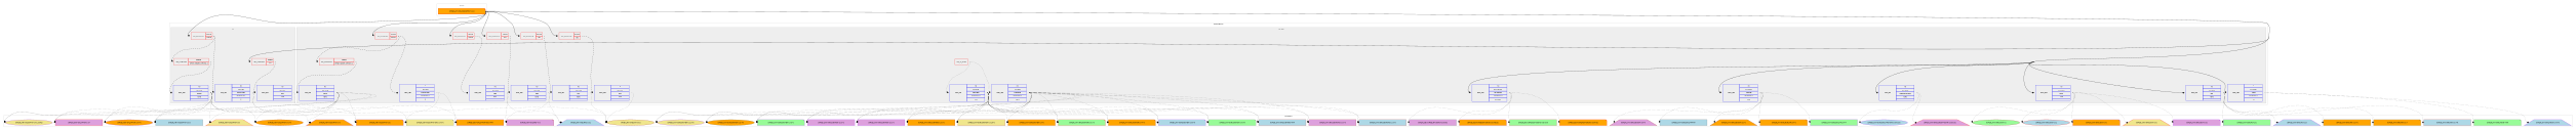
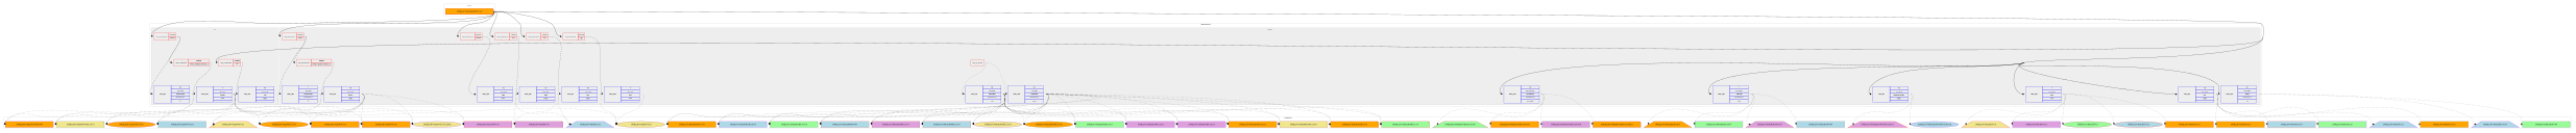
  digraph {
    compound=true
    concentrate=true
    fontname="Comic Neue"
    fontsize=10
    newrank=true
    rankdir=TB
    ranksep=1.5
    node [color=purple fontname="Comic Neue" fontsize=10 shape=none style=filled]
    edge [arrowhead=dot fontname="Comic Neue" headport=w style=dotted tailport=e weight=100]
    n1 [color=red fillcolor=orange label="portage://sys-libs/libapparmor-2.13.3" shape=note width=4]
    n2 [color=blue label=<<TABLE BORDER="0" CELLBORDER="1" CELLSPACING="0" CELLPADDING="4" WIDTH="220"><TR><TD ROWSPAN="6" CELLPADDING="30">pack_dep</TD></TR><TR><TD WIDTH="110">no</TD></TR><TR><TD>sys-devel</TD></TR><TR><TD>automake</TD></TR><TR><TD>greaterequal</TD></TR><TR><TD>1.16.1</TD></TR></TABLE>> style=""]
    n3 [color=blue label=<<TABLE BORDER="0" CELLBORDER="1" CELLSPACING="0" CELLPADDING="4" WIDTH="220"><TR><TD ROWSPAN="6" CELLPADDING="30">pack_dep</TD></TR><TR><TD WIDTH="110">no</TD></TR><TR><TD>sys-devel</TD></TR><TR><TD>automake</TD></TR><TR><TD>greaterequal</TD></TR><TR><TD>1.15.1</TD></TR></TABLE>> style=""]
    n4 [color=red label=<<TABLE BORDER="0" CELLBORDER="1" CELLSPACING="0" CELLPADDING="4"><TR><TD CELLPADDING="10">any_of_group</TD></TR></TABLE>> style=""]
    n5 [color=blue label=<<TABLE BORDER="0" CELLBORDER="1" CELLSPACING="0" CELLPADDING="4" WIDTH="220"><TR><TD ROWSPAN="6" CELLPADDING="30">pack_dep</TD></TR><TR><TD WIDTH="110">no</TD></TR><TR><TD>dev-lang</TD></TR><TR><TD>perl</TD></TR><TR><TD>none</TD></TR><TR><TD></TD></TR></TABLE>> style=""]
    n6 [color=red label=<<TABLE BORDER="0" CELLBORDER="1" CELLSPACING="0" CELLPADDING="4"><TR><TD ROWSPAN="3" CELLPADDING="10">use_conditional</TD></TR><TR><TD>positive</TD></TR><TR><TD>doc</TD></TR></TABLE>> style=""]
    n7 [color=blue label=<<TABLE BORDER="0" CELLBORDER="1" CELLSPACING="0" CELLPADDING="4" WIDTH="220"><TR><TD ROWSPAN="6" CELLPADDING="30">pack_dep</TD></TR><TR><TD WIDTH="110">no</TD></TR><TR><TD>dev-lang</TD></TR><TR><TD>perl</TD></TR><TR><TD>none</TD></TR><TR><TD></TD></TR></TABLE>> style=""]
    n8 [color=red label=<<TABLE BORDER="0" CELLBORDER="1" CELLSPACING="0" CELLPADDING="4"><TR><TD ROWSPAN="3" CELLPADDING="10">use_conditional</TD></TR><TR><TD>positive</TD></TR><TR><TD>perl</TD></TR></TABLE>> style=""]
    n9 [color=blue label=<<TABLE BORDER="0" CELLBORDER="1" CELLSPACING="0" CELLPADDING="4" WIDTH="220"><TR><TD ROWSPAN="6" CELLPADDING="30">pack_dep</TD></TR><TR><TD WIDTH="110">no</TD></TR><TR><TD>dev-lang</TD></TR><TR><TD>swig</TD></TR><TR><TD>none</TD></TR><TR><TD></TD></TR></TABLE>> style=""]
    n10 [color=red label=<<TABLE BORDER="0" CELLBORDER="1" CELLSPACING="0" CELLPADDING="4"><TR><TD ROWSPAN="3" CELLPADDING="10">use_conditional</TD></TR><TR><TD>positive</TD></TR><TR><TD>perl</TD></TR></TABLE>> style=""]
    n11 [color=blue label=<<TABLE BORDER="0" CELLBORDER="1" CELLSPACING="0" CELLPADDING="4" WIDTH="220"><TR><TD ROWSPAN="6" CELLPADDING="30">pack_dep</TD></TR><TR><TD WIDTH="110">no</TD></TR><TR><TD>dev-lang</TD></TR><TR><TD>python</TD></TR><TR><TD>none</TD></TR><TR><TD></TD></TR></TABLE>> style=""]
    n12 [color=red label=<<TABLE BORDER="0" CELLBORDER="1" CELLSPACING="0" CELLPADDING="4"><TR><TD ROWSPAN="3" CELLPADDING="10">use_conditional</TD></TR><TR><TD>positive</TD></TR><TR><TD>python_targets_python3_6</TD></TR></TABLE>> style=""]
    n13 [color=blue label=<<TABLE BORDER="0" CELLBORDER="1" CELLSPACING="0" CELLPADDING="4" WIDTH="220"><TR><TD ROWSPAN="6" CELLPADDING="30">pack_dep</TD></TR><TR><TD WIDTH="110">no</TD></TR><TR><TD>dev-lang</TD></TR><TR><TD>python-exec</TD></TR><TR><TD>greaterequal</TD></TR><TR><TD>2</TD></TR></TABLE>> style=""]
    n14 [color=red label=<<TABLE BORDER="0" CELLBORDER="1" CELLSPACING="0" CELLPADDING="4"><TR><TD ROWSPAN="3" CELLPADDING="10">use_conditional</TD></TR><TR><TD>positive</TD></TR><TR><TD>python</TD></TR></TABLE>> style=""]
    n15 [color=blue label=<<TABLE BORDER="0" CELLBORDER="1" CELLSPACING="0" CELLPADDING="4" WIDTH="220"><TR><TD ROWSPAN="6" CELLPADDING="30">pack_dep</TD></TR><TR><TD WIDTH="110">no</TD></TR><TR><TD>dev-lang</TD></TR><TR><TD>swig</TD></TR><TR><TD>none</TD></TR><TR><TD></TD></TR></TABLE>> style=""]
    n16 [color=red label=<<TABLE BORDER="0" CELLBORDER="1" CELLSPACING="0" CELLPADDING="4"><TR><TD ROWSPAN="3" CELLPADDING="10">use_conditional</TD></TR><TR><TD>positive</TD></TR><TR><TD>python</TD></TR></TABLE>> style=""]
    n17 [color=blue label=<<TABLE BORDER="0" CELLBORDER="1" CELLSPACING="0" CELLPADDING="4" WIDTH="220"><TR><TD ROWSPAN="6" CELLPADDING="30">pack_dep</TD></TR><TR><TD WIDTH="110">no</TD></TR><TR><TD>app-portage</TD></TR><TR><TD>elt-patches</TD></TR><TR><TD>greaterequal</TD></TR><TR><TD>20170815</TD></TR></TABLE>> style=""]
    n18 [color=blue label=<<TABLE BORDER="0" CELLBORDER="1" CELLSPACING="0" CELLPADDING="4" WIDTH="220"><TR><TD ROWSPAN="6" CELLPADDING="30">pack_dep</TD></TR><TR><TD WIDTH="110">no</TD></TR><TR><TD>sys-devel</TD></TR><TR><TD>autoconf</TD></TR><TR><TD>greaterequal</TD></TR><TR><TD>2.69</TD></TR></TABLE>> style=""]
    n19 [color=blue label=<<TABLE BORDER="0" CELLBORDER="1" CELLSPACING="0" CELLPADDING="4" WIDTH="220"><TR><TD ROWSPAN="6" CELLPADDING="30">pack_dep</TD></TR><TR><TD WIDTH="110">no</TD></TR><TR><TD>sys-devel</TD></TR><TR><TD>autoconf-archive</TD></TR><TR><TD>none</TD></TR><TR><TD></TD></TR></TABLE>> style=""]
    n20 [color=blue label=<<TABLE BORDER="0" CELLBORDER="1" CELLSPACING="0" CELLPADDING="4" WIDTH="220"><TR><TD ROWSPAN="6" CELLPADDING="30">pack_dep</TD></TR><TR><TD WIDTH="110">no</TD></TR><TR><TD>sys-devel</TD></TR><TR><TD>bison</TD></TR><TR><TD>none</TD></TR><TR><TD></TD></TR></TABLE>> style=""]
    n21 [color=blue label=<<TABLE BORDER="0" CELLBORDER="1" CELLSPACING="0" CELLPADDING="4" WIDTH="220"><TR><TD ROWSPAN="6" CELLPADDING="30">pack_dep</TD></TR><TR><TD WIDTH="110">no</TD></TR><TR><TD>sys-devel</TD></TR><TR><TD>flex</TD></TR><TR><TD>none</TD></TR><TR><TD></TD></TR></TABLE>> style=""]
    n22 [color=blue label=<<TABLE BORDER="0" CELLBORDER="1" CELLSPACING="0" CELLPADDING="4" WIDTH="220"><TR><TD ROWSPAN="6" CELLPADDING="30">pack_dep</TD></TR><TR><TD WIDTH="110">no</TD></TR><TR><TD>sys-devel</TD></TR><TR><TD>libtool</TD></TR><TR><TD>greaterequal</TD></TR><TR><TD>2.4</TD></TR></TABLE>> style=""]
    n23 [color=blue label=<<TABLE BORDER="0" CELLBORDER="1" CELLSPACING="0" CELLPADDING="4" WIDTH="220"><TR><TD ROWSPAN="6" CELLPADDING="30">pack_dep</TD></TR><TR><TD WIDTH="110">no</TD></TR><TR><TD>dev-lang</TD></TR><TR><TD>perl</TD></TR><TR><TD>none</TD></TR><TR><TD></TD></TR></TABLE>> style=""]
    n24 [color=red label=<<TABLE BORDER="0" CELLBORDER="1" CELLSPACING="0" CELLPADDING="4"><TR><TD ROWSPAN="3" CELLPADDING="10">use_conditional</TD></TR><TR><TD>positive</TD></TR><TR><TD>perl</TD></TR></TABLE>> style=""]
    n25 [color=blue label=<<TABLE BORDER="0" CELLBORDER="1" CELLSPACING="0" CELLPADDING="4" WIDTH="220"><TR><TD ROWSPAN="6" CELLPADDING="30">pack_dep</TD></TR><TR><TD WIDTH="110">no</TD></TR><TR><TD>dev-lang</TD></TR><TR><TD>python</TD></TR><TR><TD>none</TD></TR><TR><TD></TD></TR></TABLE>> style=""]
    n26 [color=red label=<<TABLE BORDER="0" CELLBORDER="1" CELLSPACING="0" CELLPADDING="4"><TR><TD ROWSPAN="3" CELLPADDING="10">use_conditional</TD></TR><TR><TD>positive</TD></TR><TR><TD>python_targets_python3_6</TD></TR></TABLE>> style=""]
    n27 [color=blue label=<<TABLE BORDER="0" CELLBORDER="1" CELLSPACING="0" CELLPADDING="4" WIDTH="220"><TR><TD ROWSPAN="6" CELLPADDING="30">pack_dep</TD></TR><TR><TD WIDTH="110">no</TD></TR><TR><TD>dev-lang</TD></TR><TR><TD>python-exec</TD></TR><TR><TD>greaterequal</TD></TR><TR><TD>2</TD></TR></TABLE>> style=""]
    n28 [color=red label=<<TABLE BORDER="0" CELLBORDER="1" CELLSPACING="0" CELLPADDING="4"><TR><TD ROWSPAN="3" CELLPADDING="10">use_conditional</TD></TR><TR><TD>positive</TD></TR><TR><TD>python</TD></TR></TABLE>> style=""]
    n29 [color=brown fillcolor=lightblue label="portage://sys-devel/automake-9999" shape=box width=4]
    n30 [color=gray40 fillcolor=palegreen label="portage://sys-devel/automake-1.9.6-r5" shape=note width=4]
    n31 [fillcolor=lightblue label="portage://sys-devel/automake-1.8.5-r5" shape=note width=4]
    n32 [color=brown fillcolor=orange label="portage://sys-devel/automake-1.7.9-r3" shape=note width=4]
    n33 [color=red fillcolor=palegreen label="portage://sys-devel/automake-1.6.3-r2" shape=note width=4]
    n34 [color=brown fillcolor=orange label="portage://sys-devel/automake-1.5-r2" shape=note width=4]
    n35 [color=brown fillcolor=khaki label="portage://sys-devel/automake-1.4_p6-r2" shape=box width=4]
    n36 [color=brown fillcolor=orange label="portage://sys-devel/automake-1.16.1-r2" shape=box width=4]
    n37 [fillcolor=plum label="portage://sys-devel/automake-1.16.1-r1" shape=box width=4]
    n38 [fillcolor=plum label="portage://sys-devel/automake-1.15.1-r2" shape=box width=4]
    n39 [fillcolor=palegreen label="portage://sys-devel/automake-1.14.1-r2" shape=note width=4]
    n40 [color=gray40 fillcolor=orange label="portage://sys-devel/automake-1.13.4-r2" shape=ellipse width=4]
    n41 [fillcolor=khaki label="portage://sys-devel/automake-1.12.3-r2" shape=ellipse width=4]
    n42 [color=brown fillcolor=lightblue label="portage://sys-devel/automake-1.11.6-r3" shape=box width=4]
    n43 [color=brown fillcolor=plum label="portage://sys-devel/automake-1.10.3-r3" shape=box width=4]
    n44 [color=brown fillcolor=khaki label="portage://dev-lang/perl-5.30.1" shape=ellipse width=4]
    n45 [fillcolor=khaki label="portage://dev-lang/python-3.9.0_alpha2" shape=ellipse width=4]
    n46 [fillcolor=orange label="portage://dev-lang/python-3.8.1" shape=note width=4]
-   n47 [fillcolor=orange label="portage://dev-lang/python-3.7.6" shape=trapezium width=4]
+   n47 [fillcolor=orange label="portage://dev-lang/python-3.7.6" shape=note width=4]
    n48 [color=brown fillcolor=orange label="portage://dev-lang/python-3.7.5-r1" shape=ellipse width=4]
    n49 [color=red fillcolor=khaki label="portage://dev-lang/python-3.6.9" shape=trapezium width=4]
    n50 [color=gray40 fillcolor=lightblue label="portage://dev-lang/python-3.6.10" shape=box width=4]
    n51 [fillcolor=orange label="portage://dev-lang/python-2.7.17-r1" shape=ellipse width=4]
    n52 [color=red fillcolor=plum label="portage://dev-lang/python-2.7.17" shape=box width=4]
    n53 [color=brown fillcolor=plum label="portage://dev-lang/swig-4.0.0" shape=note width=4]
    n54 [fillcolor=lightblue label="portage://dev-lang/swig-3.0.12" shape=trapezium width=4]
    n55 [fillcolor=orange label="portage://dev-lang/python-exec-9999" shape=box width=4]
    n56 [color=gray40 fillcolor=khaki label="portage://dev-lang/python-exec-2.4.6-r1" shape=note width=4]
    n57 [fillcolor=orange label="portage://app-portage/elt-patches-20170826.1" shape=note width=4]
    n58 [color=gray40 fillcolor=plum label="portage://app-portage/elt-patches-20170815" shape=box width=4]
    n59 [color=red fillcolor=orange label="portage://app-portage/elt-patches-20170422" shape=note width=4]
-   n60 [color=brown fillcolor=palegreen label="portage://app-portage/elt-patches-20170317" shape=box width=4]
+   n60 [color=brown fillcolor=palegreen label="portage://app-portage/elt-patches-20170317" shape=trapezium width=4]
    n61 [color=gray40 fillcolor=lightblue label="portage://sys-devel/autoconf-9999" shape=box width=4]
    n62 [color=brown fillcolor=plum label="portage://sys-devel/autoconf-2.69-r5" shape=trapezium width=4]
    n63 [fillcolor=palegreen label="portage://sys-devel/autoconf-2.69-r4" shape=box width=4]
-   n64 [color=brown fillcolor=orange label="portage://sys-devel/autoconf-2.64-r1" shape=note width=4]
    n65 [color=brown fillcolor=orange label="portage://sys-devel/autoconf-2.13-r1" shape=trapezium width=4]
    n66 [fillcolor=lightblue label="portage://sys-devel/autoconf-archive-2019.01.06" shape=ellipse width=4]
    n67 [color=red fillcolor=plum label="portage://sys-devel/autoconf-archive-2018.03.13" shape=trapezium width=4]
    n68 [fillcolor=plum label="portage://sys-devel/bison-3.5.2" shape=note width=4]
    n69 [color=red fillcolor=khaki label="portage://sys-devel/bison-3.5.1" shape=trapezium width=4]
-   n70 [fillcolor=orange label="portage://sys-devel/bison-3.4.2" shape=note width=4]
+   n70 [color=red fillcolor=orange label="portage://sys-devel/bison-3.4.2" shape=note width=4]
    n71 [color=red fillcolor=lightblue label="portage://sys-devel/bison-3.3.2" shape=ellipse width=4]
    n72 [color=brown fillcolor=palegreen label="portage://sys-devel/bison-3.1" shape=ellipse width=4]
    n73 [color=brown fillcolor=lightblue label="portage://sys-devel/flex-2.6.4-r1" shape=box width=4]
    n74 [color=gray40 fillcolor=orange label="portage://sys-devel/flex-2.6.4" shape=note width=4]
    n75 [color=gray40 fillcolor=orange label="portage://sys-devel/flex-2.6.3-r1" shape=box width=4]
    n76 [fillcolor=lightblue label="portage://sys-devel/flex-2.6.3" shape=trapezium width=4]
    n77 [fillcolor=palegreen label="portage://sys-devel/flex-2.6.1" shape=box width=4]
    n78 [color=gray40 fillcolor=palegreen label="portage://sys-devel/libtool-9999" shape=note width=4]
    n79 [fillcolor=lightblue label="portage://sys-devel/libtool-2.4.6-r6" shape=trapezium width=4]
    subgraph cluster_1 {
      color=gray
      label=<<i>dependencies</i>>
      subgraph cluster_2 {
        color=gray
        fillcolor="#eeeeee"
        label=<<i>compile</i>>
        style=filled
        subgraph sub_3 {
          color=gray
          fillcolor="#eeeeee"
          label=<<i>compile</i>>
          style=filled
          n4
          subgraph sub_4 {
            color=gray
            fillcolor="#eeeeee"
            label=<<i>compile</i>>
            style=filled
            n2
          }
          subgraph sub_5 {
            color=gray
            fillcolor="#eeeeee"
            label=<<i>compile</i>>
            style=filled
            n3
          }
        }
        subgraph sub_6 {
          color=gray
          fillcolor="#eeeeee"
          label=<<i>compile</i>>
          style=filled
          n6
          subgraph sub_7 {
            color=gray
            fillcolor="#eeeeee"
            label=<<i>compile</i>>
            style=filled
            n5
          }
        }
        subgraph sub_8 {
          color=gray
          fillcolor="#eeeeee"
          label=<<i>compile</i>>
          style=filled
          n8
          subgraph sub_9 {
            color=gray
            fillcolor="#eeeeee"
            label=<<i>compile</i>>
            style=filled
            n7
          }
        }
        subgraph sub_10 {
          color=gray
          fillcolor="#eeeeee"
          label=<<i>compile</i>>
          style=filled
          n10
          subgraph sub_11 {
            color=gray
            fillcolor="#eeeeee"
            label=<<i>compile</i>>
            style=filled
            n9
          }
        }
        subgraph sub_12 {
          color=gray
          fillcolor="#eeeeee"
          label=<<i>compile</i>>
          style=filled
          n14
          subgraph sub_13 {
            color=gray
            fillcolor="#eeeeee"
            label=<<i>compile</i>>
            style=filled
            n12
            subgraph sub_14 {
              color=gray
              fillcolor="#eeeeee"
              label=<<i>compile</i>>
              style=filled
              n11
            }
          }
          subgraph sub_15 {
            color=gray
            fillcolor="#eeeeee"
            label=<<i>compile</i>>
            style=filled
            n13
          }
        }
        subgraph sub_16 {
          color=gray
          fillcolor="#eeeeee"
          label=<<i>compile</i>>
          style=filled
          n16
          subgraph sub_17 {
            color=gray
            fillcolor="#eeeeee"
            label=<<i>compile</i>>
            style=filled
            n15
          }
        }
        subgraph sub_18 {
          color=gray
          fillcolor="#eeeeee"
          label=<<i>compile</i>>
          style=filled
          n17
        }
        subgraph sub_19 {
          color=gray
          fillcolor="#eeeeee"
          label=<<i>compile</i>>
          style=filled
          n18
        }
        subgraph sub_20 {
          color=gray
          fillcolor="#eeeeee"
          label=<<i>compile</i>>
          style=filled
          n19
        }
        subgraph sub_21 {
          color=gray
          fillcolor="#eeeeee"
          label=<<i>compile</i>>
          style=filled
          n20
        }
        subgraph sub_22 {
          color=gray
          fillcolor="#eeeeee"
          label=<<i>compile</i>>
          style=filled
          n21
        }
        subgraph sub_23 {
          color=gray
          fillcolor="#eeeeee"
          label=<<i>compile</i>>
          style=filled
          n22
        }
      }
      subgraph cluster_24 {
        color=gray
        fillcolor="#eeeeee"
        label=<<i>compile and run</i>>
        style=filled
      }
      subgraph cluster_25 {
        color=gray
        fillcolor="#eeeeee"
        label=<<i>run</i>>
        style=filled
        subgraph sub_26 {
          color=gray
          fillcolor="#eeeeee"
          label=<<i>run</i>>
          style=filled
          n24
          subgraph sub_27 {
            color=gray
            fillcolor="#eeeeee"
            label=<<i>run</i>>
            style=filled
            n23
          }
        }
        subgraph sub_28 {
          color=gray
          fillcolor="#eeeeee"
          label=<<i>run</i>>
          style=filled
          n28
          subgraph sub_29 {
            color=gray
            fillcolor="#eeeeee"
            label=<<i>run</i>>
            style=filled
            n26
            subgraph sub_30 {
              color=gray
              fillcolor="#eeeeee"
              label=<<i>run</i>>
              style=filled
              n25
            }
          }
          subgraph sub_31 {
            color=gray
            fillcolor="#eeeeee"
            label=<<i>run</i>>
            style=filled
            n27
          }
        }
      }
    }
    subgraph cluster_32 {
      color=gray
      label=<<i>ebuild</i>>
      rank=same
      n1
    }
    subgraph cluster_33 {
      color=gray
      label=<<i>candidates</i>>
      rank=same
      subgraph sub_34 {
        color=black
        label=<<i>candidates</i>>
        nodesep=1
        rank=same
        n29
        n30
        n31
        n32
        n33
        n34
        n35
        n36
        n37
        n38
        n39
        n40
        n41
        n42
        n43
      }
      subgraph sub_35 {
        color=black
        label=<<i>candidates</i>>
        nodesep=1
        rank=same
        n29
        n30
        n31
        n32
        n33
        n34
        n35
        n36
        n37
        n38
        n39
        n40
        n41
        n42
        n43
      }
      subgraph sub_36 {
        color=black
        label=<<i>candidates</i>>
        nodesep=1
        rank=same
        n44
      }
      subgraph sub_37 {
        color=black
        label=<<i>candidates</i>>
        nodesep=1
        rank=same
        n45
        n46
        n47
        n48
        n49
        n50
        n51
        n52
      }
      subgraph sub_38 {
        color=black
        label=<<i>candidates</i>>
        nodesep=1
        rank=same
        n44
      }
      subgraph sub_39 {
        color=black
        label=<<i>candidates</i>>
        nodesep=1
        rank=same
        n53
        n54
      }
      subgraph sub_40 {
        color=black
        label=<<i>candidates</i>>
        nodesep=1
        rank=same
        n55
        n56
      }
      subgraph sub_41 {
        color=black
        label=<<i>candidates</i>>
        nodesep=1
        rank=same
        n53
        n54
      }
      subgraph sub_42 {
        color=black
        label=<<i>candidates</i>>
        nodesep=1
        rank=same
        n57
        n58
        n59
        n60
      }
      subgraph sub_43 {
        color=black
        label=<<i>candidates</i>>
        nodesep=1
        rank=same
        n61
        n62
        n63
-       n64
        n65
      }
      subgraph sub_44 {
        color=black
        label=<<i>candidates</i>>
        nodesep=1
        rank=same
        n66
        n67
      }
      subgraph sub_45 {
        color=black
        label=<<i>candidates</i>>
        nodesep=1
        rank=same
        n68
        n69
        n70
        n71
        n72
      }
      subgraph sub_46 {
        color=black
        label=<<i>candidates</i>>
        nodesep=1
        rank=same
        n73
        n74
        n75
        n76
        n77
      }
      subgraph sub_47 {
        color=black
        label=<<i>candidates</i>>
        nodesep=1
        rank=same
        n78
        n79
      }
      subgraph sub_48 {
        color=black
        label=<<i>candidates</i>>
        nodesep=1
        rank=same
        n44
      }
      subgraph sub_49 {
        color=black
        label=<<i>candidates</i>>
        nodesep=1
        rank=same
        n45
        n46
        n47
        n48
        n49
        n50
        n51
        n52
      }
      subgraph sub_50 {
        color=black
        label=<<i>candidates</i>>
        nodesep=1
        rank=same
        n55
        n56
      }
    }
    n1 -> n6 [style=solid weight=20]
    n1 -> n8 [style=solid weight=20]
    n1 -> n10 [style=solid weight=20]
    n1 -> n14 [arrowhead=diamond style=solid weight=20]
    n1 -> n16 [style=solid weight=20]
    n1 -> n17 [arrowhead=diamond style=solid weight=20]
    n1 -> n18 [arrowhead=diamond style=solid weight=20]
    n1 -> n19 [style=solid weight=20]
    n1 -> n20 [arrowhead=diamond style=solid weight=20]
    n1 -> n21 [arrowhead=diamond style=solid weight=20]
    n1 -> n22 [style=solid weight=20]
    n1 -> n24 [style=solid weight=20]
    n1 -> n28 [style=solid weight=20]
    n2 -> n29 [arrowhead=diamond]
    n2 -> n30 [arrowhead=diamond]
    n2 -> n31
    n2 -> n32
    n2 -> n33
    n2 -> n34
    n2 -> n35 [arrowhead=diamond]
    n2 -> n36 [arrowhead=diamond]
    n2 -> n37 [arrowhead=diamond]
    n2 -> n38
    n2 -> n39
    n2 -> n40
    n2 -> n41 [arrowhead=diamond]
    n2 -> n42
    n2 -> n43 [arrowhead=diamond]
    n3 -> n29 [arrowhead=diamond]
    n3 -> n30
    n3 -> n31
    n3 -> n32
    n3 -> n33 [arrowhead=diamond]
    n3 -> n34
    n3 -> n35
    n3 -> n36 [arrowhead=diamond]
    n3 -> n37
    n3 -> n38 [arrowhead=diamond]
    n3 -> n39 [arrowhead=diamond]
    n3 -> n40
    n3 -> n41
    n3 -> n42 [arrowhead=diamond]
    n3 -> n43 [arrowhead=diamond]
    n4 -> n2 [weight=20]
    n4 -> n3 [arrowhead=diamond weight=20]
    n5 -> n44 [arrowhead=diamond]
    n6 -> n5 [style=dashed weight=20]
    n7 -> n44 [arrowhead=diamond]
    n8 -> n7 [style=dashed weight=20]
    n9 -> n53 [arrowhead=diamond]
    n9 -> n54
    n10 -> n9 [style=dashed weight=20]
    n11 -> n45 [arrowhead=diamond]
    n11 -> n46
    n11 -> n47 [arrowhead=diamond]
    n11 -> n48 [arrowhead=diamond]
    n11 -> n49
    n11 -> n50 [arrowhead=diamond]
    n11 -> n51
    n11 -> n52 [arrowhead=diamond]
    n12 -> n11 [style=dashed weight=20]
    n13 -> n55
    n13 -> n56
    n14 -> n12 [style=dashed weight=20]
    n14 -> n13 [style=dashed weight=20]
    n15 -> n53 [arrowhead=diamond]
    n15 -> n54 [arrowhead=diamond]
    n16 -> n15 [style=dashed weight=20]
    n17 -> n57 [arrowhead=diamond]
    n17 -> n58
    n17 -> n59 [arrowhead=diamond]
    n17 -> n60
    n18 -> n61 [arrowhead=diamond]
    n18 -> n62 [arrowhead=diamond]
    n18 -> n63 [arrowhead=diamond]
-   n18 -> n64
    n18 -> n65 [arrowhead=diamond]
    n19 -> n66
    n19 -> n67
    n20 -> n68 [arrowhead=diamond]
    n20 -> n69
    n20 -> n70 [arrowhead=diamond]
    n20 -> n71 [arrowhead=diamond]
    n20 -> n72 [arrowhead=diamond]
    n21 -> n73
    n21 -> n74
    n21 -> n75
    n21 -> n76 [arrowhead=diamond]
    n21 -> n77 [arrowhead=diamond]
    n22 -> n78
    n22 -> n79 [arrowhead=diamond]
    n23 -> n44
    n24 -> n23 [style=dashed weight=20]
    n25 -> n45 [arrowhead=diamond]
    n25 -> n46 [arrowhead=diamond]
    n25 -> n47 [arrowhead=diamond]
    n25 -> n48 [arrowhead=diamond]
    n25 -> n49
    n25 -> n50
    n25 -> n51 [arrowhead=diamond]
    n25 -> n52
    n26 -> n25 [style=dashed weight=20]
    n27 -> n55
    n27 -> n56
    n28 -> n26 [arrowhead=diamond style=dashed weight=20]
    n28 -> n27 [arrowhead=diamond style=dashed weight=20]
  }
